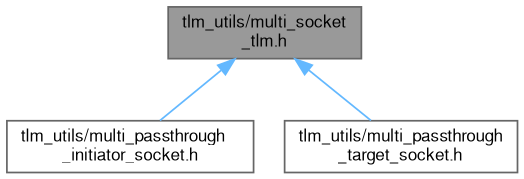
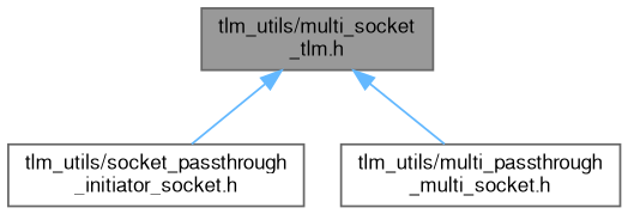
  digraph {
    node [color=grey40 fillcolor=white fontname=FreeSans fontsize=10 shape=box style=filled]
    edge [color=steelblue1 dir=back fontname=FreeSans fontsize=10 labelfontname=FreeSans labelfontsize=10 style=solid]
    n1 [color=gray40 fillcolor=grey60 fontcolor=black height=0.2 label="tlm_utils/multi_socket\l_tlm.h" width=0.4]
-   n2 [height=0.2 label="tlm_utils/multi_passthrough\l_initiator_socket.h" width=0.4]
-   n3 [height=0.2 label="tlm_utils/multi_passthrough\l_target_socket.h" width=0.4]
+   n2 [height=0.2 label="tlm_utils/socket_passthrough\l_initiator_socket.h" width=0.4]
+   n3 [height=0.2 label="tlm_utils/multi_passthrough\l_multi_socket.h" width=0.4]
    n1 -> n2
    n1 -> n3
  }
